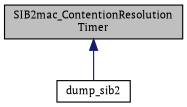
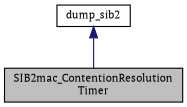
  digraph {
    rankdir=TB
    fontname="PT Serif"
    node [color=black fontname="PT Serif" fontsize=10 shape=record style=filled]
    n1 [fillcolor=grey75 fontcolor=black height=0.2 label="SIB2mac_ContentionResolution\lTimer" width=0.4]
    n2 [fillcolor=white height=0.2 label=dump_sib2 width=0.4]
-   n1 -> n2 [color=midnightblue dir=back fontname="PT Serif" fontsize=10 labelfontname=Helvetica labelfontsize=10 style=solid]
+   n2 -> n1 [color=midnightblue dir=back fontname="PT Serif" fontsize=10 labelfontname=Helvetica labelfontsize=10 style=solid]
  }
